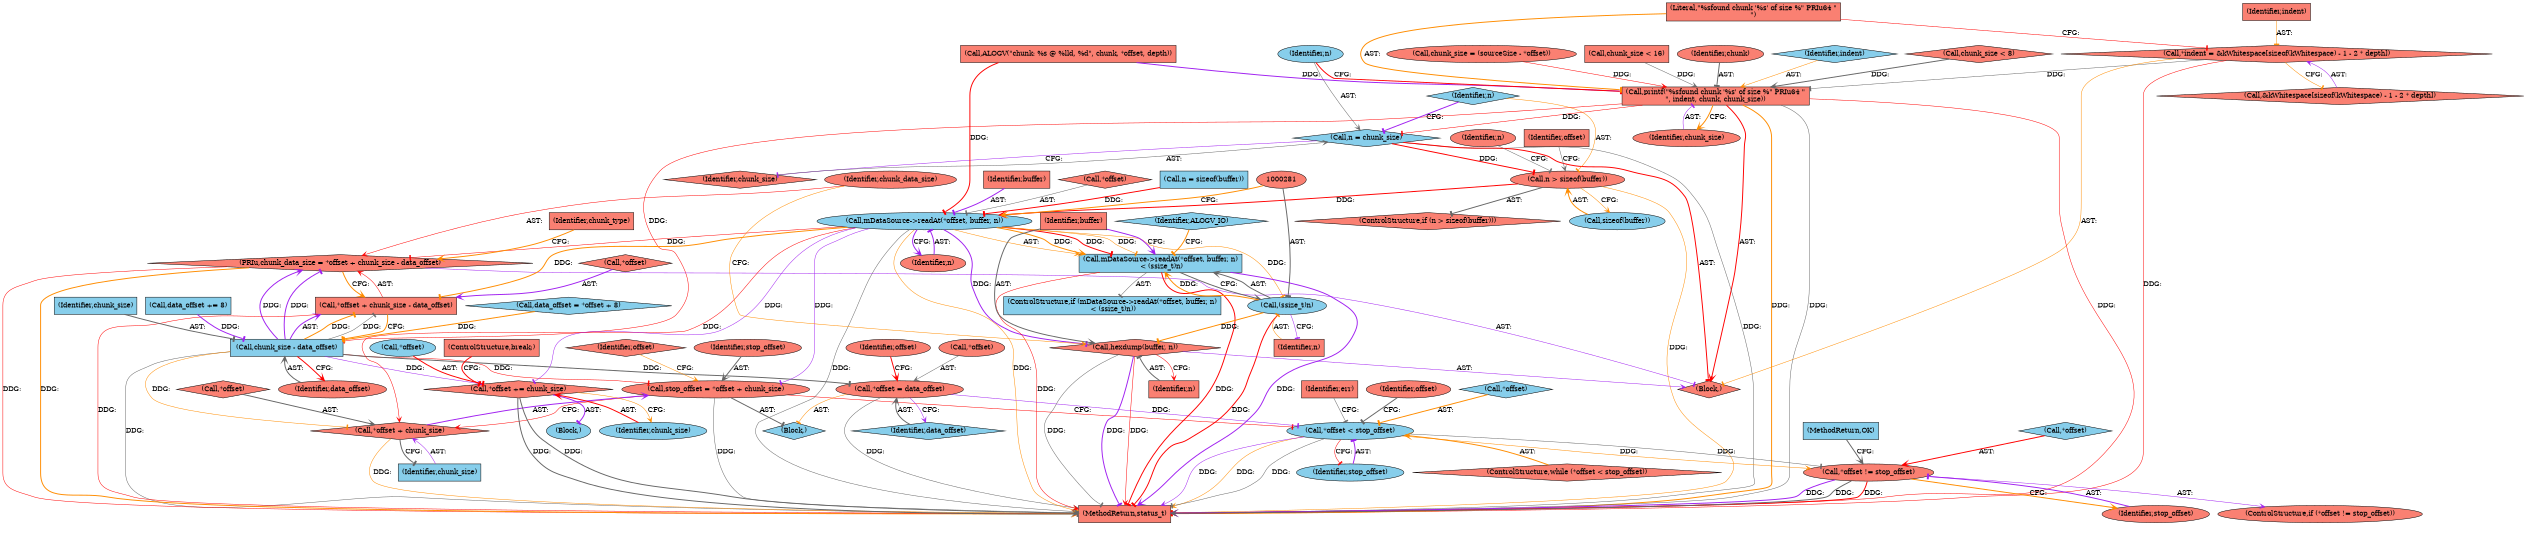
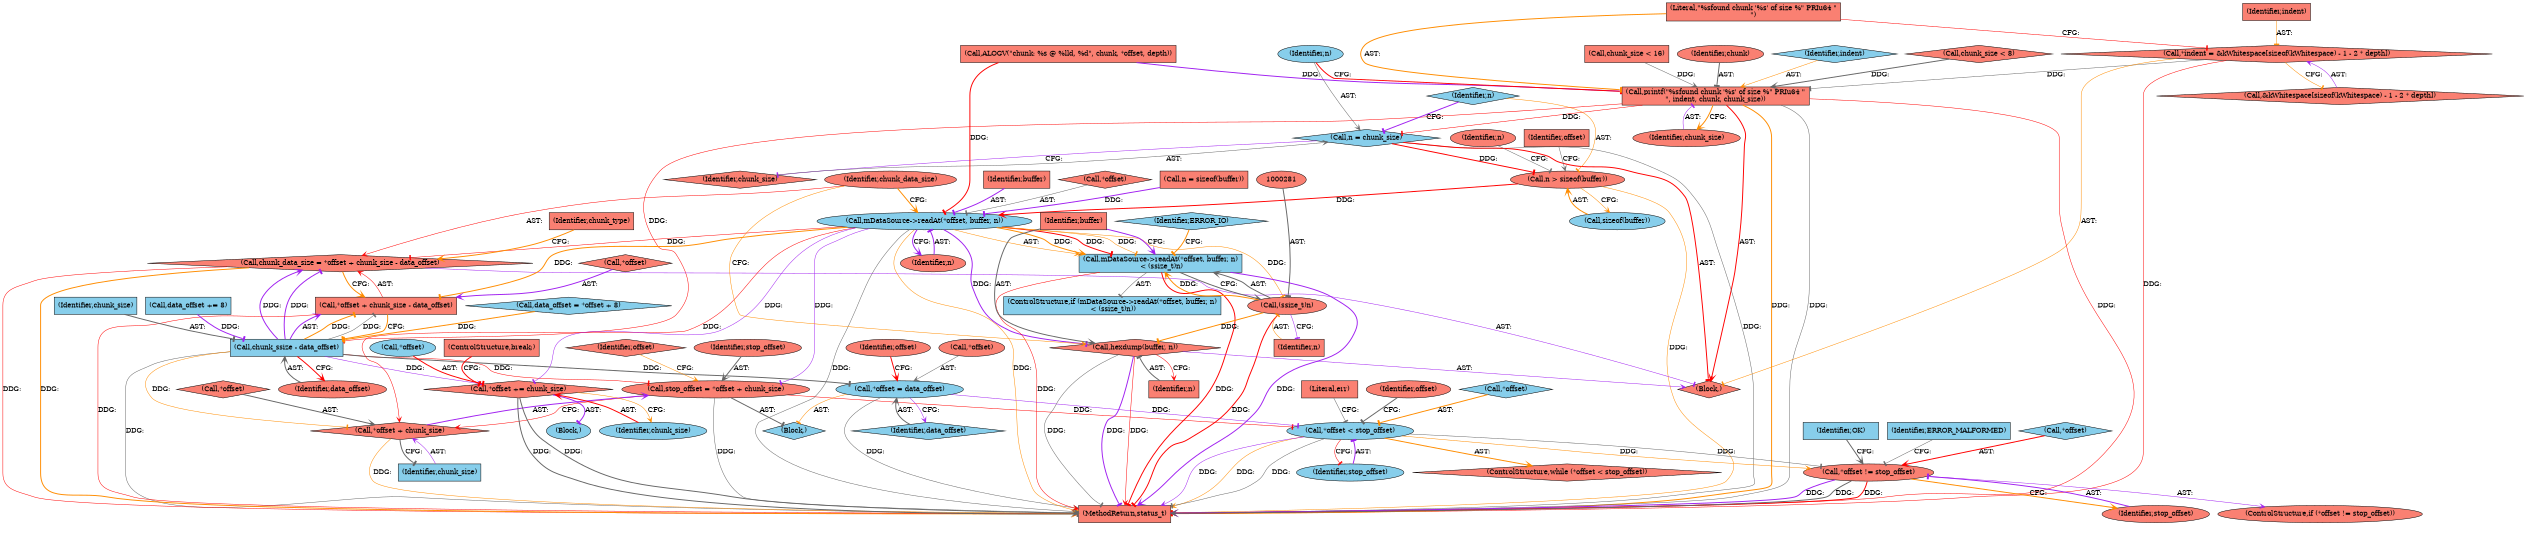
  digraph {
    fontname="DejaVu Serif"
    node [fillcolor=salmon fontname="DejaVu Serif" shape=ellipse style=filled]
    edge [arrowhead=tee color=gray40 fontname="DejaVu Serif" style=bold]
    n1 [label="(Call,*indent = &kWhitespace[sizeof(kWhitespace) - 1 - 2 * depth])" shape=diamond]
    n2 [label="(Call,printf(\"%sfound chunk '%s' of size %\" PRIu64 \"\n\", indent, chunk, chunk_size))" shape=box]
    n3 [label="(MethodReturn,status_t)" shape=box]
    n4 [label="(Call,&kWhitespace[sizeof(kWhitespace) - 1 - 2 * depth])" shape=diamond]
    n5 [label="(Block,)" shape=diamond]
    n6 [fillcolor=skyblue label="(Call,n = chunk_size)" shape=diamond]
-   n7 [fillcolor=skyblue label="(Call,chunk_size - data_offset)" shape=box]
+   n7 [fillcolor=skyblue label="(Call,chunk_ssize - data_offset)" shape=box]
    n8 [label="(Identifier,chunk_size)"]
    n9 [label="(Call,n > sizeof(buffer))"]
    n10 [label="(Identifier,chunk_size)" shape=diamond]
-   n11 [label="(PRIu,chunk_data_size = *offset + chunk_size - data_offset)" shape=diamond]
+   n11 [label="(Call,chunk_data_size = *offset + chunk_size - data_offset)" shape=diamond]
    n12 [label="(Call,*offset + chunk_size - data_offset)" shape=box]
    n13 [label="(Call,stop_offset = *offset + chunk_size)"]
    n14 [label="(Call,*offset + chunk_size)" shape=diamond]
    n15 [label="(Call,*offset += chunk_size)" shape=diamond]
-   n16 [label="(Call,*offset = data_offset)"]
+   n16 [fillcolor=skyblue label="(Call,*offset = data_offset)"]
    n17 [label="(Identifier,data_offset)"]
    n18 [fillcolor=skyblue label="(Call,mDataSource->readAt(*offset, buffer, n))"]
-   n19 [label="(ControlStructure,if (n > sizeof(buffer)))" shape=diamond]
    n20 [fillcolor=skyblue label="(Call,sizeof(buffer))"]
    n21 [fillcolor=skyblue label="(Call,mDataSource->readAt(*offset, buffer, n)\n < (ssize_t)n)" shape=box]
-   n22 [fillcolor=skyblue label="(Call,(ssize_t)n)"]
+   n22 [label="(Call,(ssize_t)n)"]
    n23 [label="(Call,hexdump(buffer, n))" shape=diamond]
    n24 [label="(Identifier,n)"]
    n25 [fillcolor=skyblue label="(ControlStructure,if (mDataSource->readAt(*offset, buffer, n)\n < (ssize_t)n))" shape=box]
    n26 [label="(Identifier,n)" shape=box]
    n27 [label="(Identifier,n)" shape=box]
    n28 [fillcolor=skyblue label="(Call,*offset < stop_offset)"]
    n29 [fillcolor=skyblue label="(Block,)" shape=diamond]
    n30 [fillcolor=skyblue label="(Identifier,chunk_size)" shape=box]
    n31 [fillcolor=skyblue label="(Block,)"]
    n32 [fillcolor=skyblue label="(Identifier,chunk_size)"]
    n33 [label="(Call,*offset != stop_offset)"]
    n34 [fillcolor=skyblue label="(Identifier,stop_offset)"]
    n35 [label="(ControlStructure,while (*offset < stop_offset))" shape=diamond]
    n36 [label="(ControlStructure,if (*offset != stop_offset))"]
    n37 [label="(Identifier,stop_offset)"]
    n38 [fillcolor=skyblue label="(Identifier,data_offset)" shape=diamond]
    n39 [label="(Identifier,offset)" shape=diamond]
    n40 [label="(Call,ALOGV(\"chunk: %s @ %lld, %d\", chunk, *offset, depth))" shape=box]
-   n41 [fillcolor=skyblue label="(Identifier,ALOGV_IO)" shape=diamond]
+   n41 [fillcolor=skyblue label="(Identifier,ERROR_IO)" shape=diamond]
    n42 [label="(Identifier,chunk_type)" shape=box]
    n43 [label="(Call,*offset)"]
    n44 [label="(Identifier,chunk)"]
    n45 [fillcolor=skyblue label="(Identifier,n)" shape=diamond]
    n46 [label="(Identifier,offset)" shape=box]
    n47 [label="(Call,*offset)" shape=diamond]
    n48 [label="(Call,*offset)" shape=diamond]
    n49 [fillcolor=skyblue label="(Call,*offset)" shape=diamond]
    n50 [label="(ControlStructure,break;)" shape=box]
    n51 [fillcolor=skyblue label="(Identifier,n)"]
    n52 [fillcolor=skyblue label="(Call,data_offset = *offset + 8)" shape=diamond]
    n53 [fillcolor=skyblue label="(Call,data_offset += 8)" shape=box]
    n54 [label="(Literal,\"%sfound chunk '%s' of size %\" PRIu64 \"\n\")" shape=box]
    n55 [label="(Identifier,buffer)" shape=box]
-   n56 [label="(Identifier,err)" shape=box]
+   n56 [label="(Literal,err)" shape=box]
    n57 [fillcolor=skyblue label="(Call,*offset)" shape=diamond]
    n58 [label="(Identifier,n)"]
    n59 [label="(Identifier,offset)"]
-   n60 [fillcolor=skyblue label="(Call,n = sizeof(buffer))" shape=box]
-   n61 [label="(Call,chunk_size = (sourceSize - *offset))"]
+   n60 [label="(Call,n = sizeof(buffer))" shape=box]
    n62 [label="(Identifier,offset)"]
    n63 [label="(Identifier,buffer)" shape=box]
    n64 [fillcolor=skyblue label="(Call,*offset)"]
    n65 [label="(Identifier,indent)" shape=box]
    n66 [label="(Identifier,stop_offset)"]
    n67 [label="(Call,*offset)" shape=diamond]
    n68 [fillcolor=skyblue label="(Identifier,indent)" shape=diamond]
    n69 [label="(Call,chunk_size < 8)" shape=diamond]
    n70 [label="(Identifier,chunk_data_size)"]
-   n71 [fillcolor=skyblue label="(MethodReturn,OK)" shape=box]
+   n71 [fillcolor=skyblue label="(Identifier,OK)" shape=box]
    n72 [fillcolor=skyblue label="(Identifier,chunk_size)" shape=box]
    n73 [label="(Call,chunk_size < 16)" shape=box]
+   n74 [fillcolor=skyblue label="(Identifier,ERROR_MALFORMED)" shape=box]
    1000281
    n1 -> n2 [label="DDG: " style=solid]
    n1 -> n3 [arrowhead=vee color=red label="DDG: " style=solid]
    n1 -> n4 [color=darkorange label="CFG: " style=solid]
    n1 -> n5 [color=darkorange label="AST: " style=solid]
    n2 -> n3 [color=darkorange label="DDG: "]
    n2 -> n3 [label="DDG: " style=solid]
    n2 -> n3 [arrowhead=vee color=red label="DDG: " style=solid]
    n2 -> n5 [arrowhead=vee color=red label="AST: "]
    n2 -> n6 [color=red label="DDG: " style=solid]
    n2 -> n7 [color=red label="DDG: " style=solid]
    n2 -> n8 [arrowhead=vee color=darkorange label="CFG: "]
    n4 -> n1 [arrowhead=vee color=purple label="AST: " style=solid]
    n6 -> n3 [label="DDG: " style=solid]
    n6 -> n5 [color=red label="AST: "]
    n6 -> n9 [color=red label="DDG: "]
    n6 -> n10 [color=purple label="CFG: " style=solid]
    n7 -> n3 [arrowhead=vee label="DDG: " style=solid]
    n7 -> n11 [color=purple label="DDG: "]
    n7 -> n11 [arrowhead=vee color=purple label="DDG: "]
    n7 -> n12 [arrowhead=vee color=purple label="AST: "]
    n7 -> n12 [color=darkorange label="DDG: "]
    n7 -> n12 [label="DDG: " style=solid]
    n7 -> n13 [color=red label="DDG: " style=solid]
    n7 -> n14 [color=darkorange label="DDG: " style=solid]
    n7 -> n15 [arrowhead=vee color=purple label="DDG: " style=solid]
    n7 -> n16 [label="DDG: "]
    n7 -> n17 [arrowhead=vee color=red label="CFG: "]
    n8 -> n2 [color=purple label="AST: " style=solid]
    n9 -> n3 [color=darkorange label="DDG: " style=solid]
    n9 -> n18 [arrowhead=vee color=red label="DDG: "]
-   n9 -> n19 [label="AST: "]
    n9 -> n20 [arrowhead=vee color=darkorange label="CFG: " style=solid]
    n10 -> n6 [arrowhead=vee label="AST: " style=solid]
    n11 -> n3 [color=red label="DDG: " style=solid]
    n11 -> n3 [arrowhead=vee color=darkorange label="DDG: "]
    n11 -> n5 [color=purple label="AST: " style=solid]
    n11 -> n12 [arrowhead=vee color=darkorange label="CFG: "]
    n12 -> n3 [arrowhead=vee color=red label="DDG: " style=solid]
    n12 -> n7 [color=darkorange label="CFG: "]
    n12 -> n11 [arrowhead=vee color=red label="AST: " style=solid]
    n13 -> n3 [arrowhead=vee label="DDG: " style=solid]
    n13 -> n14 [arrowhead=vee color=red label="CFG: " style=solid]
-   n13 -> n28 [color=red label="CFG: " style=solid]
+   n13 -> n28 [color=red label="DDG: " style=solid]
    n13 -> n29 [label="AST: "]
    n14 -> n3 [arrowhead=vee color=darkorange label="DDG: " style=solid]
    n14 -> n13 [arrowhead=vee color=purple label="AST: "]
    n14 -> n30 [label="CFG: "]
    n15 -> n3 [arrowhead=vee label="DDG: "]
    n15 -> n3 [label="DDG: "]
    n15 -> n31 [color=purple label="AST: "]
    n15 -> n32 [arrowhead=vee color=darkorange label="CFG: " style=solid]
    n16 -> n3 [arrowhead=vee label="DDG: " style=solid]
    n16 -> n28 [color=purple label="DDG: " style=solid]
    n16 -> n29 [color=darkorange label="AST: " style=solid]
    n16 -> n38 [arrowhead=vee color=purple label="CFG: " style=solid]
    n17 -> n7 [arrowhead=vee label="AST: "]
    n18 -> n3 [arrowhead=vee color=darkorange label="DDG: " style=solid]
    n18 -> n3 [arrowhead=vee label="DDG: " style=solid]
    n18 -> n11 [color=red label="DDG: " style=solid]
    n18 -> n12 [color=darkorange label="DDG: "]
    n18 -> n13 [color=purple label="DDG: " style=solid]
    n18 -> n14 [arrowhead=vee color=red label="DDG: " style=solid]
    n18 -> n15 [color=purple label="DDG: " style=solid]
    n18 -> n21 [arrowhead=vee color=darkorange label="AST: " style=solid]
    n18 -> n21 [arrowhead=vee color=darkorange label="DDG: "]
    n18 -> n21 [color=red label="DDG: "]
    n18 -> n21 [color=darkorange label="DDG: " style=solid]
    n18 -> n22 [color=darkorange label="DDG: " style=solid]
    n18 -> n23 [color=purple label="DDG: "]
    n18 -> n24 [arrowhead=vee color=purple label="CFG: "]
    n20 -> n9 [arrowhead=vee color=darkorange label="AST: "]
    n21 -> n3 [color=red label="DDG: "]
    n21 -> n3 [arrowhead=vee color=purple label="DDG: "]
    n21 -> n3 [arrowhead=vee color=red label="DDG: " style=solid]
    n21 -> n22 [arrowhead=vee label="CFG: "]
    n21 -> n25 [label="AST: " style=solid]
    n22 -> n3 [color=red label="DDG: "]
    n22 -> n21 [arrowhead=vee label="AST: "]
    n22 -> n21 [arrowhead=vee color=darkorange label="DDG: "]
    n22 -> n23 [color=darkorange label="DDG: "]
    n22 -> n26 [color=purple label="CFG: " style=solid]
    n23 -> n3 [arrowhead=vee color=red label="DDG: " style=solid]
    n23 -> n3 [label="DDG: " style=solid]
    n23 -> n3 [color=purple label="DDG: "]
    n23 -> n5 [arrowhead=vee color=purple label="AST: " style=solid]
    n23 -> n27 [arrowhead=vee color=red label="CFG: " style=solid]
    n24 -> n18 [color=purple label="AST: "]
    n26 -> n22 [color=darkorange label="AST: " style=solid]
    n27 -> n23 [label="AST: "]
    n28 -> n3 [arrowhead=vee color=darkorange label="DDG: " style=solid]
    n28 -> n3 [label="DDG: " style=solid]
    n28 -> n3 [arrowhead=vee color=purple label="DDG: " style=solid]
    n28 -> n33 [label="DDG: " style=solid]
    n28 -> n33 [arrowhead=vee color=darkorange label="DDG: " style=solid]
    n28 -> n34 [color=red label="CFG: " style=solid]
-   n35 -> n28 [arrowhead=vee color=darkorange label="AST: "]
+   n28 -> n35 [arrowhead=vee color=darkorange label="AST: "]
    n30 -> n14 [arrowhead=vee color=purple label="AST: " style=solid]
    n32 -> n15 [arrowhead=vee color=red label="AST: "]
    n33 -> n3 [color=red label="DDG: "]
    n33 -> n3 [arrowhead=vee color=purple label="DDG: "]
    n33 -> n3 [arrowhead=vee label="DDG: "]
    n33 -> n36 [arrowhead=vee color=purple label="AST: " style=solid]
    n33 -> n37 [arrowhead=vee color=darkorange label="CFG: "]
    n34 -> n28 [color=purple label="AST: "]
    n37 -> n33 [color=purple label="AST: "]
    n38 -> n16 [arrowhead=vee label="AST: "]
    n39 -> n13 [arrowhead=vee color=darkorange label="CFG: " style=solid]
    n40 -> n2 [color=purple label="DDG: "]
    n40 -> n18 [color=red label="DDG: "]
    n41 -> n21 [color=darkorange label="CFG: "]
    n42 -> n11 [arrowhead=vee color=darkorange label="CFG: "]
    n43 -> n16 [arrowhead=vee label="AST: " style=solid]
    n44 -> n2 [label="AST: "]
    n45 -> n6 [color=purple label="CFG: "]
    n45 -> n9 [color=darkorange label="AST: " style=solid]
    n46 -> n9 [arrowhead=vee label="CFG: " style=solid]
    n47 -> n18 [label="AST: " style=solid]
    n48 -> n12 [arrowhead=vee color=purple label="AST: "]
    n49 -> n28 [color=darkorange label="AST: "]
    n50 -> n15 [color=red label="CFG: "]
    n51 -> n2 [color=red label="CFG: "]
    n51 -> n6 [arrowhead=vee label="AST: " style=solid]
    n52 -> n7 [color=darkorange label="DDG: "]
    n53 -> n7 [color=purple label="DDG: "]
    n54 -> n1 [color=red label="CFG: " style=solid]
    n54 -> n2 [color=darkorange label="AST: "]
    n55 -> n21 [arrowhead=vee color=purple label="CFG: "]
    n55 -> n23 [arrowhead=vee label="AST: "]
    n56 -> n28 [label="CFG: " style=solid]
    n57 -> n33 [arrowhead=vee color=red label="AST: "]
    n58 -> n9 [label="CFG: " style=solid]
    n59 -> n16 [arrowhead=vee color=red label="CFG: "]
-   n60 -> n18 [color=red label="DDG: "]
-   n61 -> n2 [arrowhead=vee color=red label="DDG: " style=solid]
+   n60 -> n18 [color=purple label="DDG: "]
    n62 -> n28 [label="CFG: "]
    n63 -> n18 [color=purple label="AST: "]
    n64 -> n15 [color=red label="AST: "]
    n65 -> n1 [color=darkorange label="AST: " style=solid]
    n66 -> n13 [arrowhead=vee label="AST: "]
    n67 -> n14 [arrowhead=vee label="AST: "]
    n68 -> n2 [arrowhead=vee color=darkorange label="AST: " style=solid]
    n69 -> n2 [arrowhead=vee label="DDG: "]
    n70 -> n11 [arrowhead=vee color=red label="AST: " style=solid]
    n70 -> n23 [arrowhead=vee color=darkorange label="CFG: " style=solid]
    n71 -> n33 [arrowhead=vee label="CFG: "]
    n72 -> n7 [label="AST: "]
    n73 -> n2 [arrowhead=vee label="DDG: " style=solid]
-   1000281 -> n18 [arrowhead=vee color=darkorange label="CFG: "]
+   n74 -> n33 [label="CFG: " style=solid]
+   n70 -> n18 [arrowhead=vee color=darkorange label="CFG: "]
    1000281 -> n22 [label="AST: "]
  }
